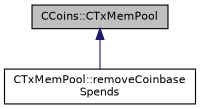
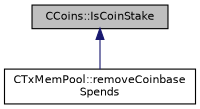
  digraph {
    rankdir=TB
    node [color=black fontname=Helvetica fontsize=10 shape=record style=filled]
-   n1 [fillcolor=grey75 fontcolor=black height=0.2 label="CCoins::CTxMemPool" width=0.4]
+   n1 [fillcolor=grey75 fontcolor=black height=0.2 label="CCoins::IsCoinStake" width=0.4]
    n2 [fillcolor=white height=0.2 label="CTxMemPool::removeCoinbase\lSpends" width=0.4]
    n1 -> n2 [color=midnightblue dir=back fontname=Helvetica fontsize=10 labelfontname=Helvetica labelfontsize=10 style=solid]
  }
